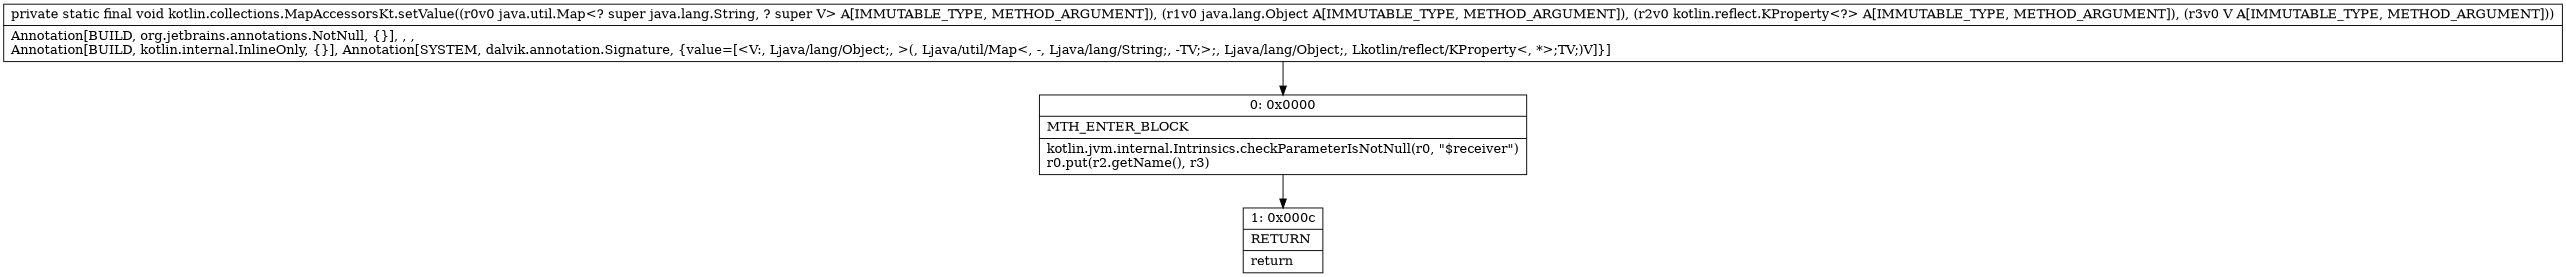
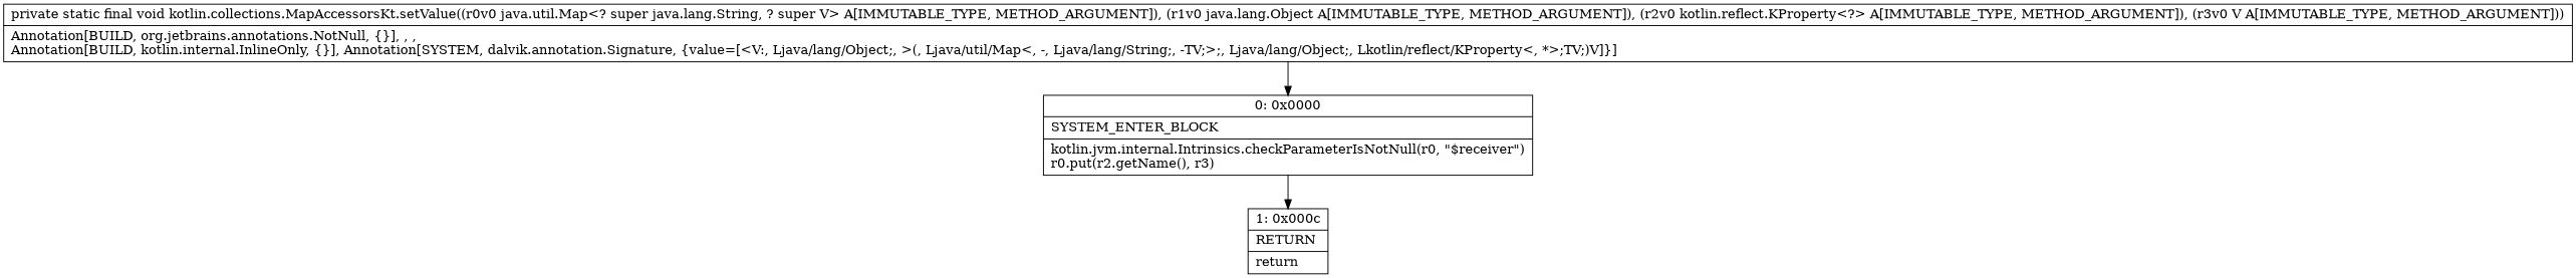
  digraph {
    node [shape=record]
-   n1 [label="{0\:\ 0x0000|MTH_ENTER_BLOCK\l|kotlin.jvm.internal.Intrinsics.checkParameterIsNotNull(r0, \"$receiver\")\lr0.put(r2.getName(), r3)\l}"]
+   n1 [label="{0\:\ 0x0000|SYSTEM_ENTER_BLOCK\l|kotlin.jvm.internal.Intrinsics.checkParameterIsNotNull(r0, \"$receiver\")\lr0.put(r2.getName(), r3)\l}"]
    n2 [label="{1\:\ 0x000c|RETURN\l|return\l}"]
    n3 [label="{private static final void kotlin.collections.MapAccessorsKt.setValue((r0v0 java.util.Map\<? super java.lang.String, ? super V\> A[IMMUTABLE_TYPE, METHOD_ARGUMENT]), (r1v0 java.lang.Object A[IMMUTABLE_TYPE, METHOD_ARGUMENT]), (r2v0 kotlin.reflect.KProperty\<?\> A[IMMUTABLE_TYPE, METHOD_ARGUMENT]), (r3v0 V A[IMMUTABLE_TYPE, METHOD_ARGUMENT]))  | Annotation[BUILD, org.jetbrains.annotations.NotNull, \{\}], , , \lAnnotation[BUILD, kotlin.internal.InlineOnly, \{\}], Annotation[SYSTEM, dalvik.annotation.Signature, \{value=[\<V:, Ljava\/lang\/Object;, \>(, Ljava\/util\/Map\<, \-, Ljava\/lang\/String;, \-TV;\>;, Ljava\/lang\/Object;, Lkotlin\/reflect\/KProperty\<, *\>;TV;)V]\}]\l}"]
    n1 -> n2
    n3 -> n1
  }
